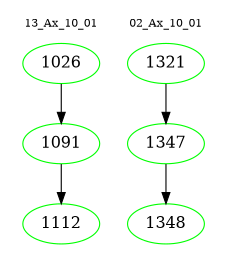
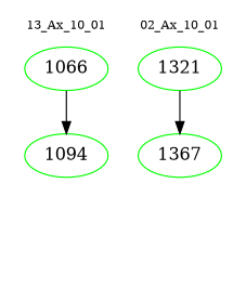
  digraph {
    node [color=green]
    edge [color=black]
-   n1 [label=1091]
-   n2 [label=1026]
-   n3 [label=1112]
-   n4 [label=1347]
+   n1 [label=1094]
+   n2 [label=1066]
+   n4 [label=1367]
    n5 [label=1321]
-   n6 [label=1348]
    subgraph cluster_1 {
      color=white
      fontsize=10
      label="13_Ax_10_01"
      n1
      n2
-     n3
    }
    subgraph cluster_2 {
      color=white
      fontsize=10
      label="02_Ax_10_01"
      n4
      n5
-     n6
    }
-   n1 -> n3
    n2 -> n1
-   n4 -> n6
    n5 -> n4
  }
